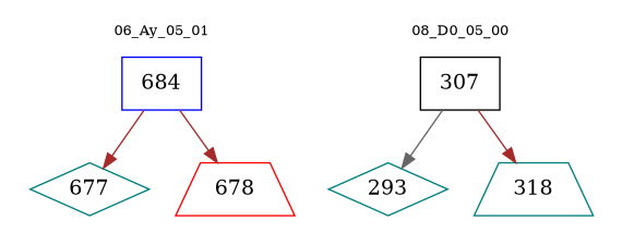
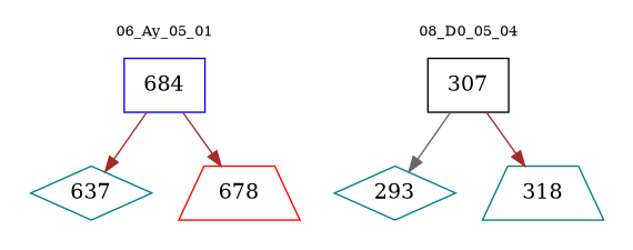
  digraph {
    node [color=teal shape=box]
    edge [color=brown]
    n1 [color=blue label=684]
-   n2 [label=677 shape=diamond]
+   n2 [label=637 shape=diamond]
    n3 [color=red label=678 shape=trapezium]
    n4 [color=black label=307]
    n5 [label=293 shape=diamond]
    n6 [label=318 shape=trapezium]
    subgraph cluster_1 {
      color=white
      fontsize=10
      label="06_Ay_05_01"
      n1
      n2
      n3
    }
    subgraph cluster_2 {
      color=white
      fontsize=10
-     label="08_D0_05_00"
+     label="08_D0_05_04"
      n4
      n5
      n6
    }
    n1 -> n2
    n1 -> n3
    n4 -> n5 [color=gray40]
    n4 -> n6
  }
